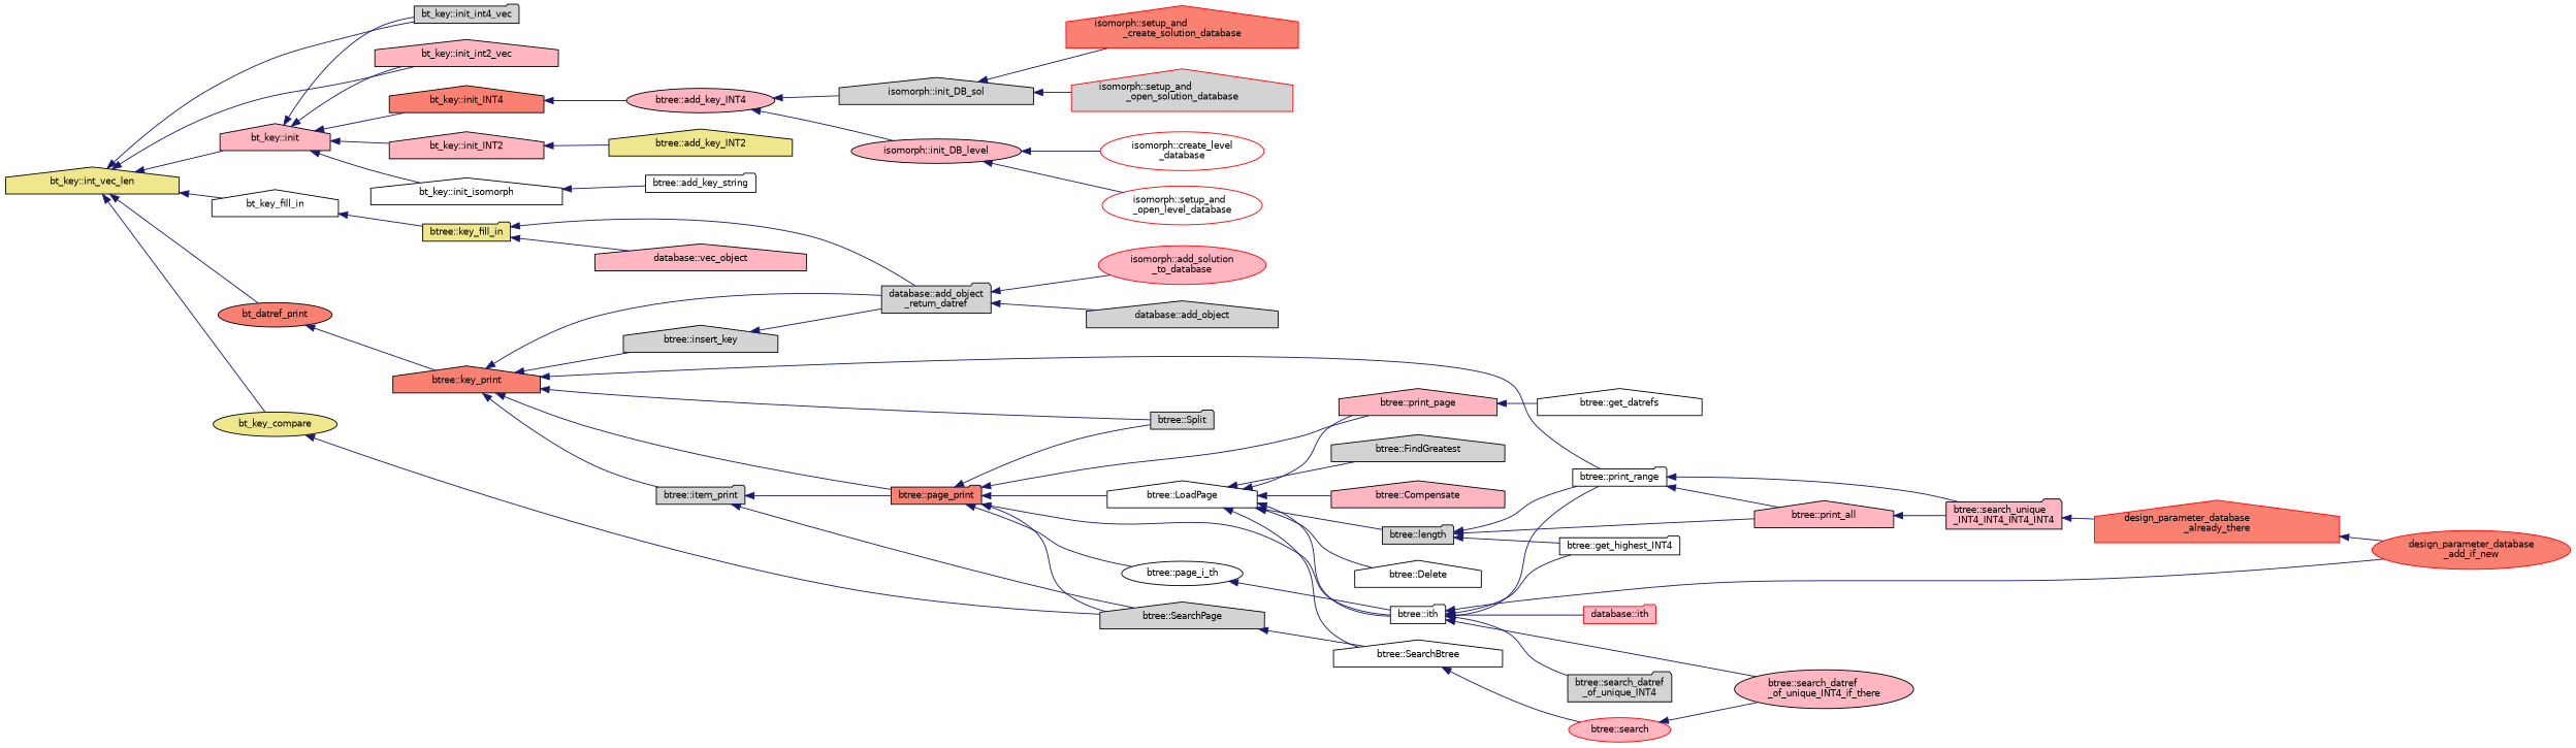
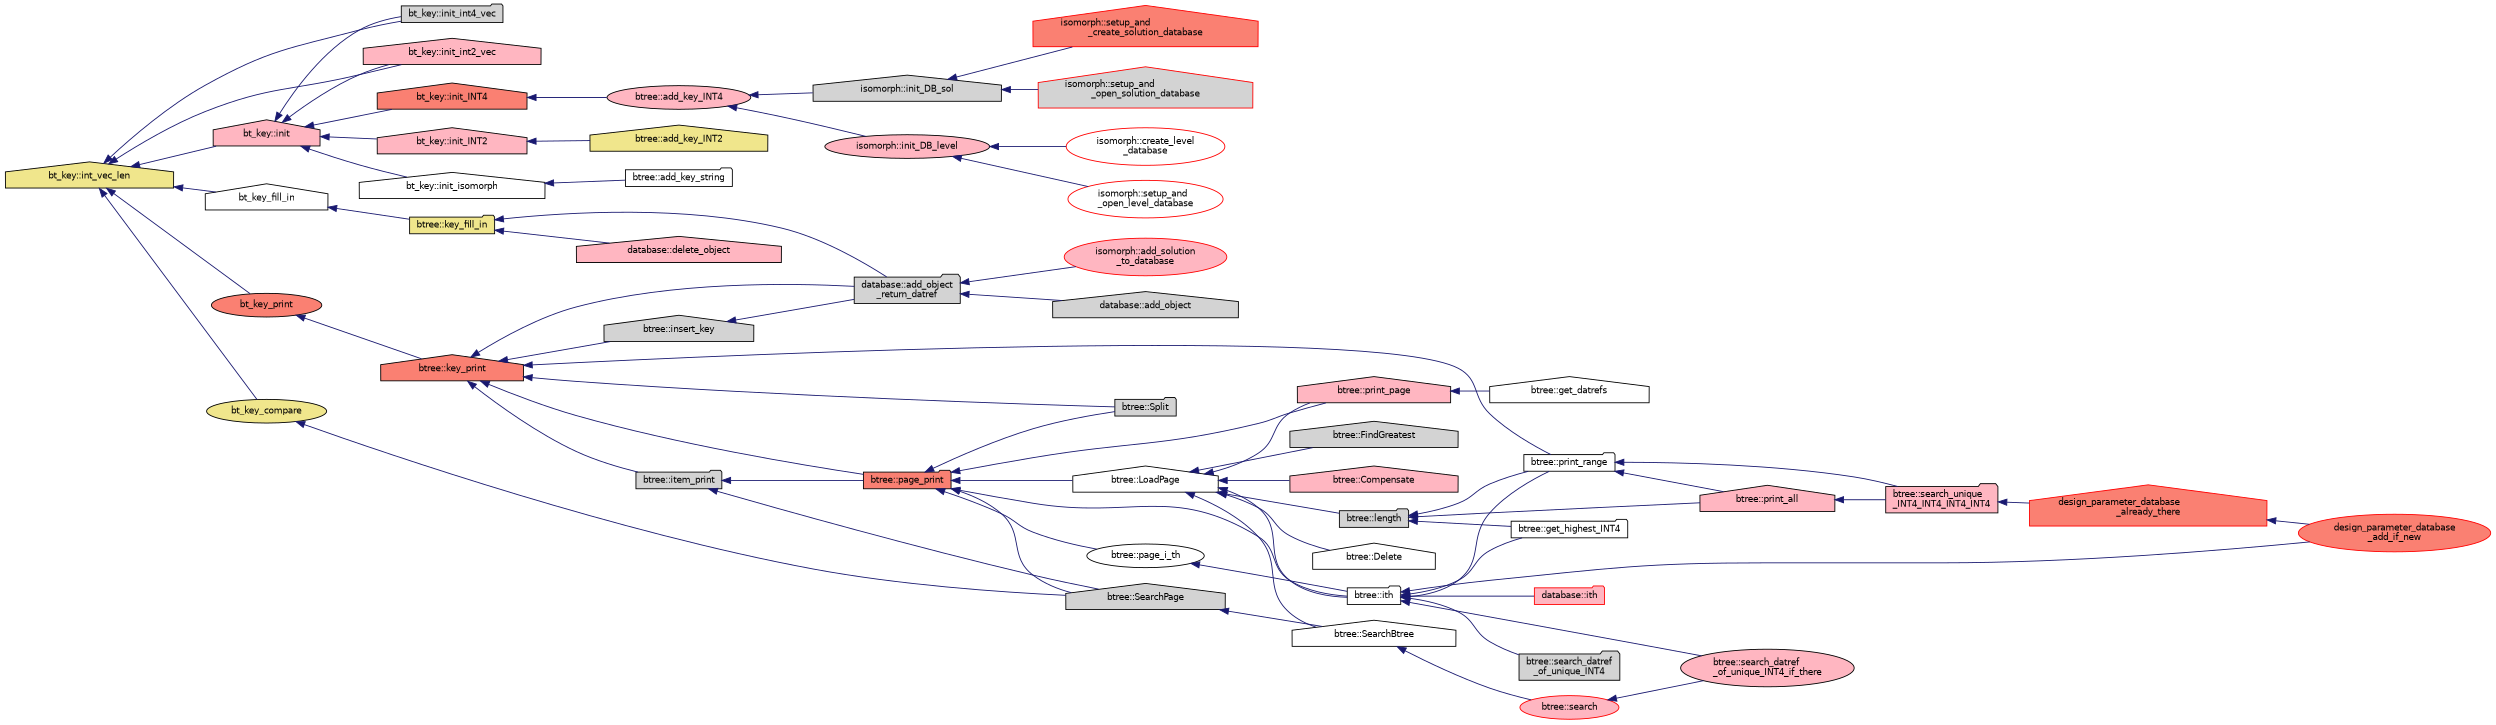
  digraph {
    rankdir=LR
    node [color=black fillcolor=lightpink fontname=Helvetica fontsize=10 shape=house style=filled]
    edge [color=midnightblue dir=back fontname=Helvetica fontsize=10 labelfontname=Helvetica labelfontsize=10 style=solid]
    n1 [fillcolor=khaki fontcolor=black height=0.2 label="bt_key::int_vec_len" width=0.4]
    n2 [height=0.2 label="bt_key::init" width=0.4]
    n3 [fillcolor=lightgrey height=0.2 label="bt_key::init_int4_vec" shape=folder width=0.4]
    n4 [height=0.2 label="bt_key::init_int2_vec" width=0.4]
-   n5 [fillcolor=salmon height=0.2 label=bt_datref_print shape=ellipse width=0.4]
+   n5 [fillcolor=salmon height=0.2 label=bt_key_print shape=ellipse width=0.4]
    n6 [fillcolor=khaki height=0.2 label=bt_key_compare shape=ellipse width=0.4]
    n7 [fillcolor=white height=0.2 label=bt_key_fill_in width=0.4]
    n8 [fillcolor=salmon height=0.2 label="bt_key::init_INT4" width=0.4]
    n9 [height=0.2 label="bt_key::init_INT2" width=0.4]
    n10 [fillcolor=white height=0.2 label="bt_key::init_isomorph" width=0.4]
    n11 [fillcolor=salmon height=0.2 label="btree::key_print" width=0.4]
    n12 [fillcolor=lightgrey height=0.2 label="btree::SearchPage" width=0.4]
    n13 [fillcolor=khaki height=0.2 label="btree::key_fill_in" shape=folder width=0.4]
    n14 [height=0.2 label="btree::add_key_INT4" shape=ellipse width=0.4]
    n15 [fillcolor=khaki height=0.2 label="btree::add_key_INT2" width=0.4]
    n16 [fillcolor=white height=0.2 label="btree::add_key_string" shape=folder width=0.4]
    n17 [fillcolor=lightgrey height=0.2 label="isomorph::init_DB_sol" width=0.4]
    n18 [height=0.2 label="isomorph::init_DB_level" shape=ellipse width=0.4]
    n19 [color=red fillcolor=lightgrey height=0.2 label="isomorph::setup_and\l_open_solution_database" width=0.4]
    n20 [color=red fillcolor=salmon height=0.2 label="isomorph::setup_and\l_create_solution_database" width=0.4]
    n21 [color=red fillcolor=white height=0.2 label="isomorph::setup_and\l_open_level_database" shape=ellipse width=0.4]
    n22 [color=red fillcolor=white height=0.2 label="isomorph::create_level\l_database" shape=ellipse width=0.4]
    n23 [fillcolor=lightgrey height=0.2 label="btree::insert_key" width=0.4]
    n24 [fillcolor=lightgrey height=0.2 label="database::add_object\l_return_datref" shape=folder width=0.4]
    n25 [fillcolor=lightgrey height=0.2 label="btree::Split" shape=folder width=0.4]
    n26 [fillcolor=white height=0.2 label="btree::print_range" shape=folder width=0.4]
    n27 [fillcolor=salmon height=0.2 label="btree::page_print" shape=folder width=0.4]
    n28 [fillcolor=lightgrey height=0.2 label="btree::item_print" shape=folder width=0.4]
    n29 [fillcolor=lightgrey height=0.2 label="database::add_object" width=0.4]
    n30 [color=red height=0.2 label="isomorph::add_solution\l_to_database" shape=ellipse width=0.4]
    n31 [height=0.2 label="btree::search_unique\l_INT4_INT4_INT4_INT4" shape=folder width=0.4]
    n32 [height=0.2 label="btree::print_all" width=0.4]
    n33 [fillcolor=white height=0.2 label="btree::LoadPage" width=0.4]
    n34 [fillcolor=white height=0.2 label="btree::ith" shape=folder width=0.4]
    n35 [height=0.2 label="btree::print_page" width=0.4]
    n36 [fillcolor=white height=0.2 label="btree::page_i_th" shape=ellipse width=0.4]
    n37 [color=red fillcolor=salmon height=0.2 label="design_parameter_database\l_already_there" width=0.4]
    n38 [color=red fillcolor=salmon height=0.2 label="design_parameter_database\l_add_if_new" shape=ellipse width=0.4]
    n39 [fillcolor=white height=0.2 label="btree::SearchBtree" width=0.4]
    n40 [fillcolor=lightgrey height=0.2 label="btree::length" shape=folder width=0.4]
    n41 [fillcolor=white height=0.2 label="btree::Delete" width=0.4]
    n42 [fillcolor=lightgrey height=0.2 label="btree::FindGreatest" width=0.4]
    n43 [height=0.2 label="btree::Compensate" width=0.4]
    n44 [fillcolor=white height=0.2 label="btree::get_highest_INT4" shape=folder width=0.4]
    n45 [fillcolor=lightgrey height=0.2 label="btree::search_datref\l_of_unique_INT4" shape=folder width=0.4]
    n46 [height=0.2 label="btree::search_datref\l_of_unique_INT4_if_there" shape=ellipse width=0.4]
    n47 [color=red height=0.2 label="database::ith" shape=folder width=0.4]
    n48 [fillcolor=white height=0.2 label="btree::get_datrefs" width=0.4]
    n49 [color=red height=0.2 label="btree::search" shape=ellipse width=0.4]
-   n50 [height=0.2 label="database::vec_object" width=0.4]
+   n50 [height=0.2 label="database::delete_object" width=0.4]
    n1 -> n2
    n1 -> n3
    n1 -> n4
    n1 -> n5
    n1 -> n6
    n1 -> n7
    n2 -> n3
    n2 -> n4
    n2 -> n8
    n2 -> n9
    n2 -> n10
    n5 -> n11
    n6 -> n12
    n7 -> n13
    n8 -> n14
    n9 -> n15
    n10 -> n16
    n11 -> n23
    n11 -> n24
    n11 -> n25
    n11 -> n26
    n11 -> n27
    n11 -> n28
    n12 -> n39
    n13 -> n24
    n13 -> n50
    n14 -> n17
    n14 -> n18
    n17 -> n19
    n17 -> n20
    n18 -> n21
    n18 -> n22
    n23 -> n24
    n24 -> n29
    n24 -> n30
    n26 -> n31
    n26 -> n32
    n27 -> n12
    n27 -> n25
    n27 -> n33
    n27 -> n34
    n27 -> n35
    n27 -> n36
    n28 -> n12
    n28 -> n27
    n31 -> n37
    n32 -> n31
    n33 -> n34
    n33 -> n35
    n33 -> n39
    n33 -> n40
    n33 -> n41
    n33 -> n42
    n33 -> n43
    n34 -> n26
    n34 -> n38
    n34 -> n44
    n34 -> n45
    n34 -> n46
    n34 -> n47
    n35 -> n48
    n36 -> n34
    n37 -> n38
    n39 -> n49
    n40 -> n26
    n40 -> n32
    n40 -> n44
    n49 -> n46
  }
